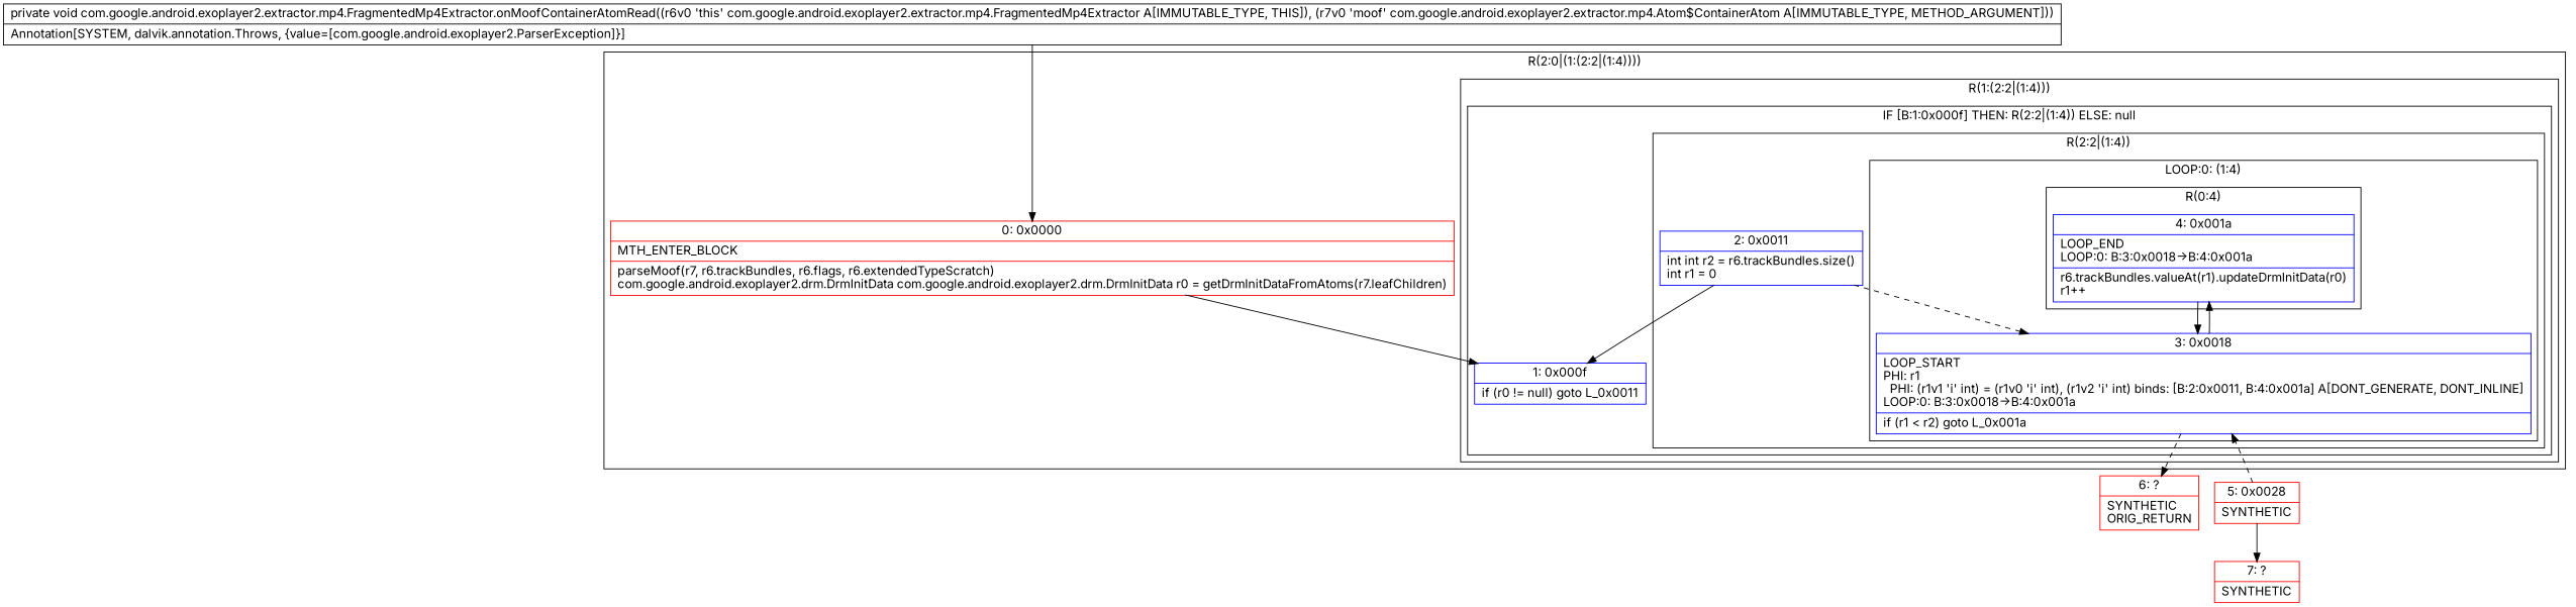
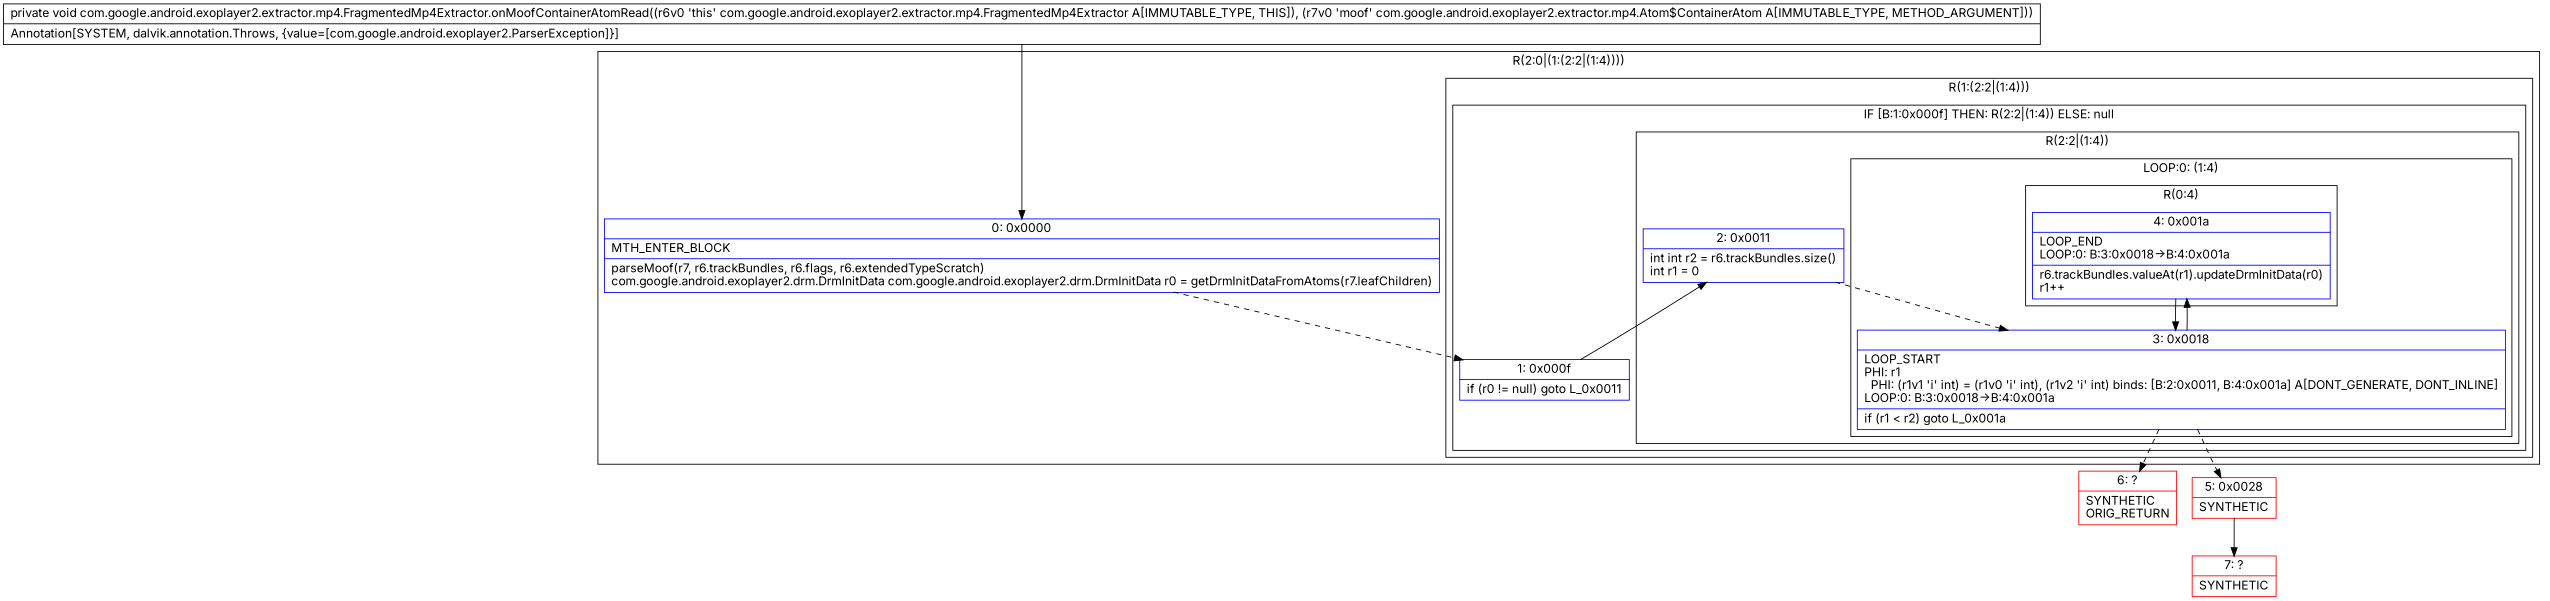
  digraph {
    fontname=Inter
    node [color=blue fontname=Inter shape=record]
    edge [fontname=Inter]
    n1 [label="{4\:\ 0x001a|LOOP_END\lLOOP:0: B:3:0x0018\-\>B:4:0x001a\l|r6.trackBundles.valueAt(r1).updateDrmInitData(r0)\lr1++\l}"]
    n2 [label="{3\:\ 0x0018|LOOP_START\lPHI: r1 \l  PHI: (r1v1 'i' int) = (r1v0 'i' int), (r1v2 'i' int) binds: [B:2:0x0011, B:4:0x001a] A[DONT_GENERATE, DONT_INLINE]\lLOOP:0: B:3:0x0018\-\>B:4:0x001a\l|if (r1 \< r2) goto L_0x001a\l}"]
    n3 [label="{2\:\ 0x0011|int int r2 = r6.trackBundles.size()\lint r1 = 0\l}"]
    n4 [label="{1\:\ 0x000f|if (r0 != null) goto L_0x0011\l}"]
-   n5 [color=red label="{0\:\ 0x0000|MTH_ENTER_BLOCK\l|parseMoof(r7, r6.trackBundles, r6.flags, r6.extendedTypeScratch)\lcom.google.android.exoplayer2.drm.DrmInitData com.google.android.exoplayer2.drm.DrmInitData r0 = getDrmInitDataFromAtoms(r7.leafChildren)\l}"]
+   n5 [label="{0\:\ 0x0000|MTH_ENTER_BLOCK\l|parseMoof(r7, r6.trackBundles, r6.flags, r6.extendedTypeScratch)\lcom.google.android.exoplayer2.drm.DrmInitData com.google.android.exoplayer2.drm.DrmInitData r0 = getDrmInitDataFromAtoms(r7.leafChildren)\l}"]
    n6 [color=red label="{6\:\ ?|SYNTHETIC\lORIG_RETURN\l}"]
    n7 [color=red label="{5\:\ 0x0028|SYNTHETIC\l}"]
    n8 [color=red label="{7\:\ ?|SYNTHETIC\l}"]
    n9 [label="{private void com.google.android.exoplayer2.extractor.mp4.FragmentedMp4Extractor.onMoofContainerAtomRead((r6v0 'this' com.google.android.exoplayer2.extractor.mp4.FragmentedMp4Extractor A[IMMUTABLE_TYPE, THIS]), (r7v0 'moof' com.google.android.exoplayer2.extractor.mp4.Atom$ContainerAtom A[IMMUTABLE_TYPE, METHOD_ARGUMENT]))  | Annotation[SYSTEM, dalvik.annotation.Throws, \{value=[com.google.android.exoplayer2.ParserException]\}]\l}" color=""]
    subgraph cluster_1 {
      label="R(2:0|(1:(2:2|(1:4))))"
      n5
      subgraph cluster_2 {
        label="R(1:(2:2|(1:4)))"
        subgraph cluster_3 {
          label="IF [B:1:0x000f] THEN: R(2:2|(1:4)) ELSE: null"
          n4
          subgraph cluster_4 {
            label="R(2:2|(1:4))"
            n3
            subgraph cluster_5 {
              label="LOOP:0: (1:4)"
              n2
              subgraph cluster_6 {
                label="R(0:4)"
                n1
              }
            }
          }
        }
      }
    }
    n1 -> n2
    n2 -> n1
    n2 -> n6 [style=dashed]
-   n7 -> n2 [style=dashed]
+   n2 -> n7 [style=dashed]
    n3 -> n2 [style=dashed]
-   n3 -> n4
-   n5 -> n4
+   n4 -> n3
+   n5 -> n4 [style=dashed]
    n7 -> n8
    n9 -> n5
  }
